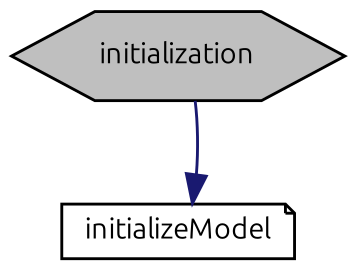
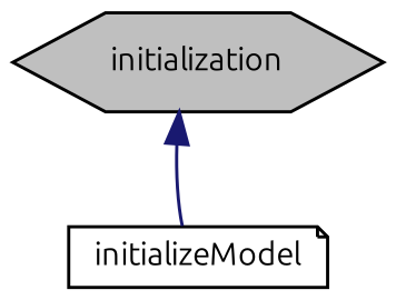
  digraph {
    rankdir=TB
    fontname=Ubuntu
    node [color=black fontname=Ubuntu fontsize=10 style=filled]
    n1 [fillcolor=grey75 fontcolor=black height=0.2 label=initialization shape=hexagon width=0.4]
    n2 [fillcolor=white height=0.2 label=initializeModel shape=note width=0.4]
-   n2 -> n1 [color=midnightblue dir=back fontname=Ubuntu fontsize=10 labelfontname=Helvetica labelfontsize=10 style=solid]
+   n1 -> n2 [color=midnightblue dir=back fontname=Ubuntu fontsize=10 labelfontname=Helvetica labelfontsize=10 style=solid]
  }
